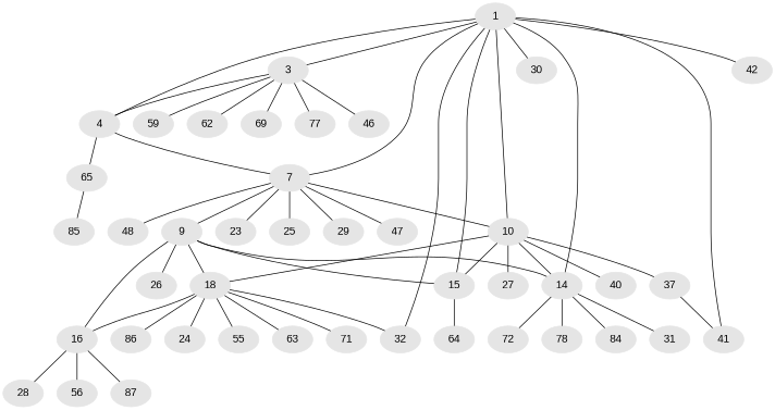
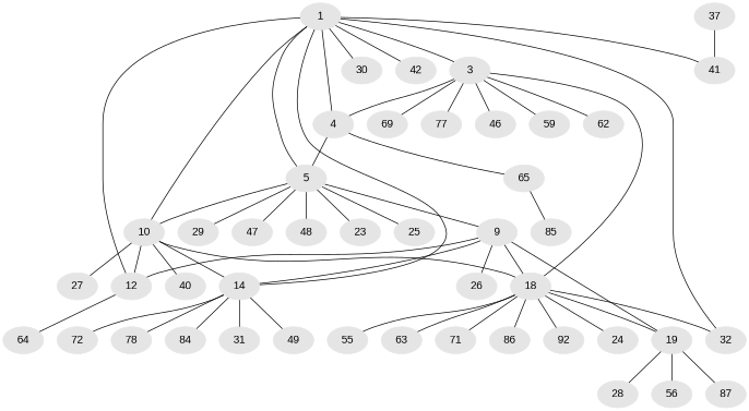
  graph {
    fontname="Liberation Sans"
    node [color=gray90 fontname="Liberation Sans" style=filled]
    edge [fontname="Liberation Sans"]
    1 [super="+2+67+83+34"]
    3
    4 [super="+45"]
-   5 [super="+7+70+61+80+60+6+8+33+21+38" label=7]
+   5 [super="+7+70+61+80+60+6+8+33+21+38"]
    10 [super="+54+15+11"]
-   12 [label=15]
+   12
    14
    30
    32 [super="+76"]
    41 [super="+66"]
    42
    18 [super="+43+20"]
    46
    59 [super="+81"]
    62
    69
    77
    65 [super="+79"]
    9 [super="+17+88+90+35"]
    23
    25 [super="+51"]
    29
    47
    48
    27 [super="+44"]
    37
    40 [super="+73+89"]
    64
    31
+   49
    72
    78
    84
-   19 [label=16]
+   19
    24
    55
    63 [super="+91"]
    71
    86
+   92
    85
    26
    28
    56
    87
    1 -- 3 [weight=2]
    1 -- 4 [weight=2]
    1 -- 5
    1 -- 10 [weight=4]
    1 -- 12
    1 -- 14
    1 -- 30
    1 -- 32
    1 -- 41
    1 -- 42
    3 -- 4
+   3 -- 18
    3 -- 46
    3 -- 59
    3 -- 62
    3 -- 69
    3 -- 77
    4 -- 5
    4 -- 65
    5 -- 10
    5 -- 9
    5 -- 23
    5 -- 25
    5 -- 29
    5 -- 47
    5 -- 48
    10 -- 12 [weight=2]
    10 -- 14 [weight=2]
    10 -- 18
    10 -- 27
-   10 -- 37
    10 -- 40
    12 -- 64
    14 -- 31
+   14 -- 49
    14 -- 72
    14 -- 78
    14 -- 84
    18 -- 32
    18 -- 19 [weight=2]
    18 -- 24
    18 -- 55
    18 -- 63
    18 -- 71
    18 -- 86
+   18 -- 92
    65 -- 85
    9 -- 12
    9 -- 14 [weight=2]
    9 -- 18 [weight=2]
    9 -- 19
    9 -- 26
    37 -- 41
    19 -- 28
    19 -- 56
    19 -- 87
  }
